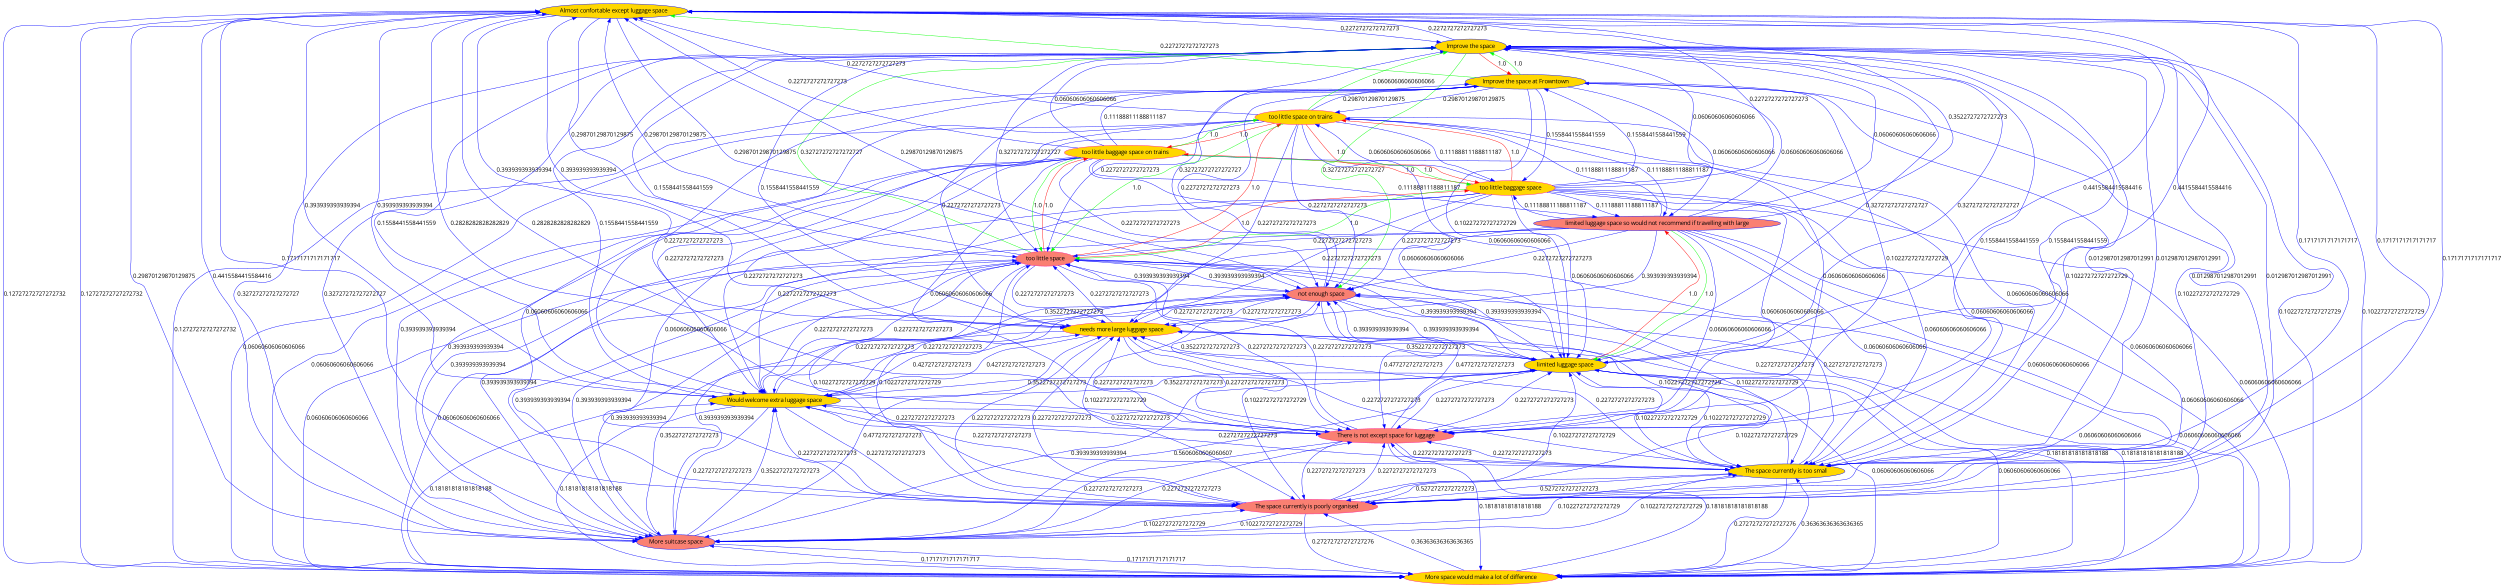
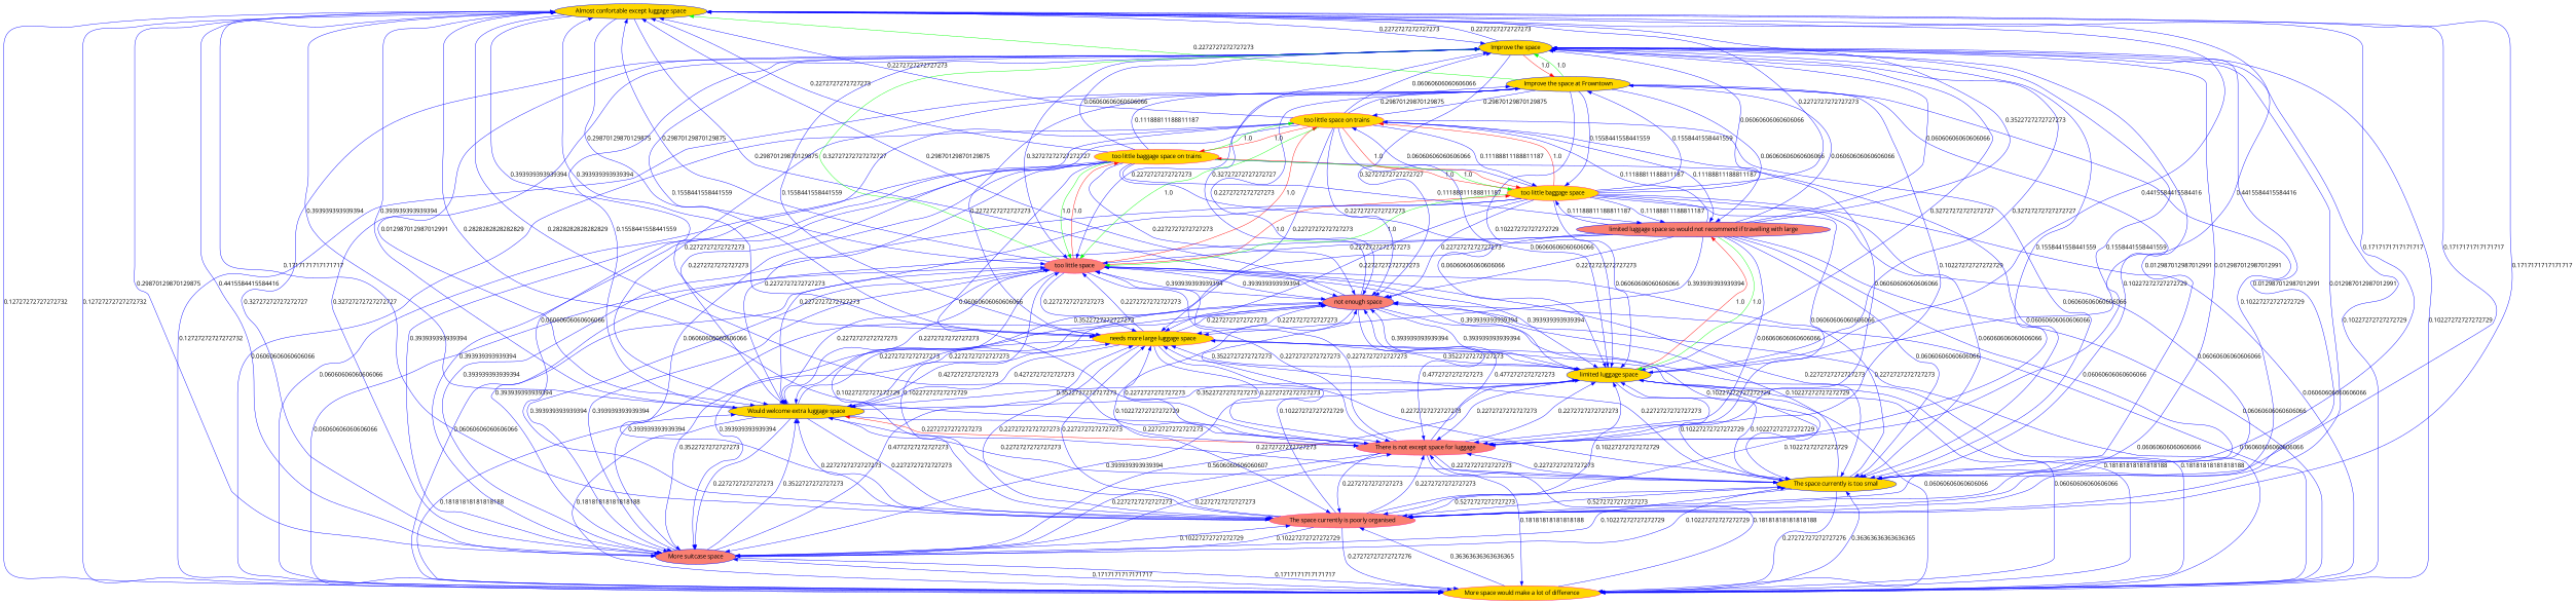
  digraph {
    fontname="Open Sans"
    node [color=blue fillcolor=gold fontname="Open Sans" style=filled]
    edge [color=blue fontname="Open Sans"]
    "Almost confortable except luggage space"
    "Improve the space"
    "More space would make a lot of difference" [color=deeppink]
    "More suitcase space" [fillcolor=salmon]
    "The space currently is poorly organised" [color=deeppink fillcolor=salmon]
    "The space currently is too small"
    n7 [color=deeppink fillcolor=salmon label="There is not except space for luggage"]
    "Would welcome extra luggage space"
    "limited luggage space"
    "needs more large luggage space" [color=deeppink]
    "not enough space" [fillcolor=salmon]
    "too little space" [color=deeppink fillcolor=salmon]
    "Improve the space at Frowntown"
    "limited luggage space so would not recommend if travelling with large" [fillcolor=salmon]
    "too little baggage space" [color=deeppink]
    "too little space on trains" [color=deeppink]
    "too little baggage space on trains" [color=deeppink]
    "Almost confortable except luggage space" -> "Improve the space" [label=0.2272727272727273]
    "Almost confortable except luggage space" -> "More space would make a lot of difference" [label=0.12727272727272732]
    "Almost confortable except luggage space" -> "More suitcase space" [label=0.29870129870129875]
    "Almost confortable except luggage space" -> "The space currently is poorly organised" [label=0.1717171717171717]
    "Almost confortable except luggage space" -> "The space currently is too small" [label=0.1717171717171717]
    "Almost confortable except luggage space" -> n7 [label=0.2828282828282829]
    "Almost confortable except luggage space" -> "Would welcome extra luggage space" [label=0.393939393939394]
    "Almost confortable except luggage space" -> "limited luggage space" [label=0.4415584415584416]
    "Almost confortable except luggage space" -> "needs more large luggage space" [label=0.393939393939394]
    "Almost confortable except luggage space" -> "not enough space" [label=0.29870129870129875]
    "Almost confortable except luggage space" -> "too little space" [label=0.29870129870129875]
    "Improve the space" -> "Almost confortable except luggage space" [label=0.2272727272727273]
    "Improve the space" -> "More space would make a lot of difference" [label=0.10227272727272729]
    "Improve the space" -> "More suitcase space" [label=0.32727272727272727]
    "Improve the space" -> "The space currently is poorly organised" [label=0.012987012987012991]
    "Improve the space" -> "The space currently is too small" [label=0.012987012987012991]
    "Improve the space" -> n7 [label=0.1558441558441559]
-   "Improve the space" -> "Would welcome extra luggage space" [label=0.1558441558441559]
+   "Improve the space" -> "Would welcome extra luggage space" [label=0.012987012987012991]
    "Improve the space" -> "limited luggage space" [label=0.32727272727272727]
    "Improve the space" -> "needs more large luggage space" [label=0.1558441558441559]
-   "Improve the space" -> "not enough space" [color=green label=0.32727272727272727]
+   "Improve the space" -> "not enough space" [label=0.32727272727272727]
    "Improve the space" -> "too little space" [label=0.32727272727272727]
    "Improve the space" -> "Improve the space at Frowntown" [color=red label=1.0]
    "More space would make a lot of difference" -> "Almost confortable except luggage space" [label=0.12727272727272732]
    "More space would make a lot of difference" -> "Improve the space" [label=0.10227272727272729]
    "More space would make a lot of difference" -> "More suitcase space" [label=0.1717171717171717]
    "More space would make a lot of difference" -> "The space currently is poorly organised" [label=0.36363636363636365]
    "More space would make a lot of difference" -> "The space currently is too small" [label=0.36363636363636365]
    "More space would make a lot of difference" -> n7 [label=0.18181818181818188]
    "More space would make a lot of difference" -> "Would welcome extra luggage space" [label=0.18181818181818188]
    "More space would make a lot of difference" -> "limited luggage space" [label=0.06060606060606066]
    "More space would make a lot of difference" -> "needs more large luggage space" [label=0.18181818181818188]
    "More space would make a lot of difference" -> "not enough space" [label=0.06060606060606066]
    "More space would make a lot of difference" -> "too little space" [label=0.06060606060606066]
    "More suitcase space" -> "Almost confortable except luggage space" [label=0.4415584415584416]
    "More suitcase space" -> "Improve the space" [label=0.32727272727272727]
    "More suitcase space" -> "More space would make a lot of difference" [label=0.1717171717171717]
    "More suitcase space" -> "The space currently is poorly organised" [label=0.10227272727272729]
    "More suitcase space" -> "The space currently is too small" [label=0.10227272727272729]
    "More suitcase space" -> n7 [label=0.2272727272727273]
    "More suitcase space" -> "Would welcome extra luggage space" [label=0.3522727272727273]
    "More suitcase space" -> "limited luggage space" [label=0.5606060606060607]
    "More suitcase space" -> "needs more large luggage space" [label=0.4772727272727273]
    "More suitcase space" -> "not enough space" [label=0.393939393939394]
    "More suitcase space" -> "too little space" [label=0.393939393939394]
    "The space currently is poorly organised" -> "Almost confortable except luggage space" [label=0.1717171717171717]
    "The space currently is poorly organised" -> "Improve the space" [label=0.012987012987012991]
    "The space currently is poorly organised" -> "More space would make a lot of difference" [label=0.27272727272727276]
    "The space currently is poorly organised" -> "More suitcase space" [label=0.10227272727272729]
    "The space currently is poorly organised" -> "The space currently is too small" [label=0.5272727272727273]
    "The space currently is poorly organised" -> n7 [label=0.2272727272727273]
    "The space currently is poorly organised" -> "Would welcome extra luggage space" [label=0.2272727272727273]
    "The space currently is poorly organised" -> "limited luggage space" [label=0.10227272727272729]
    "The space currently is poorly organised" -> "needs more large luggage space" [label=0.2272727272727273]
    "The space currently is poorly organised" -> "not enough space" [label=0.10227272727272729]
    "The space currently is poorly organised" -> "too little space" [label=0.10227272727272729]
    "The space currently is too small" -> "Almost confortable except luggage space" [label=0.1717171717171717]
    "The space currently is too small" -> "Improve the space" [label=0.012987012987012991]
    "The space currently is too small" -> "More space would make a lot of difference" [label=0.27272727272727276]
    "The space currently is too small" -> "More suitcase space" [label=0.10227272727272729]
    "The space currently is too small" -> "The space currently is poorly organised" [label=0.5272727272727273]
    "The space currently is too small" -> n7 [label=0.2272727272727273]
    "The space currently is too small" -> "Would welcome extra luggage space" [label=0.2272727272727273]
    "The space currently is too small" -> "limited luggage space" [label=0.10227272727272729]
    "The space currently is too small" -> "needs more large luggage space" [label=0.2272727272727273]
    "The space currently is too small" -> "not enough space" [label=0.10227272727272729]
    "The space currently is too small" -> "too little space" [label=0.2272727272727273]
    n7 -> "Almost confortable except luggage space" [label=0.2828282828282829]
    n7 -> "Improve the space" [label=0.1558441558441559]
    n7 -> "More space would make a lot of difference" [label=0.18181818181818188]
    n7 -> "More suitcase space" [label=0.2272727272727273]
    n7 -> "The space currently is poorly organised" [label=0.2272727272727273]
    n7 -> "The space currently is too small" [label=0.2272727272727273]
-   n7 -> "Would welcome extra luggage space" [label=0.2272727272727273]
+   n7 -> "Would welcome extra luggage space" [color=red label=0.2272727272727273]
    n7 -> "limited luggage space" [label=0.2272727272727273]
    n7 -> "needs more large luggage space" [label=0.2272727272727273]
    n7 -> "not enough space" [label=0.4772727272727273]
    n7 -> "too little space" [label=0.2272727272727273]
    "Would welcome extra luggage space" -> "Almost confortable except luggage space" [label=0.393939393939394]
    "Would welcome extra luggage space" -> "Improve the space" [label=0.1558441558441559]
    "Would welcome extra luggage space" -> "More space would make a lot of difference" [label=0.18181818181818188]
    "Would welcome extra luggage space" -> "More suitcase space" [label=0.2272727272727273]
    "Would welcome extra luggage space" -> "The space currently is poorly organised" [label=0.2272727272727273]
    "Would welcome extra luggage space" -> "The space currently is too small" [label=0.2272727272727273]
    "Would welcome extra luggage space" -> n7 [label=0.2272727272727273]
    "Would welcome extra luggage space" -> "limited luggage space" [label=0.3522727272727273]
    "Would welcome extra luggage space" -> "needs more large luggage space" [label=0.4272727272727273]
    "Would welcome extra luggage space" -> "not enough space" [label=0.2272727272727273]
    "Would welcome extra luggage space" -> "too little space" [label=0.2272727272727273]
    "limited luggage space" -> "Almost confortable except luggage space" [label=0.4415584415584416]
    "limited luggage space" -> "Improve the space" [label=0.32727272727272727]
    "limited luggage space" -> "More space would make a lot of difference" [label=0.06060606060606066]
    "limited luggage space" -> "More suitcase space" [label=0.393939393939394]
    "limited luggage space" -> "The space currently is poorly organised" [label=0.10227272727272729]
    "limited luggage space" -> "The space currently is too small" [label=0.10227272727272729]
    "limited luggage space" -> n7 [label=0.2272727272727273]
    "limited luggage space" -> "Would welcome extra luggage space" [label=0.3522727272727273]
    "limited luggage space" -> "needs more large luggage space" [label=0.3522727272727273]
    "limited luggage space" -> "not enough space" [label=0.393939393939394]
    "limited luggage space" -> "too little space" [label=0.393939393939394]
    "limited luggage space" -> "limited luggage space so would not recommend if travelling with large" [color=red label=1.0]
    "needs more large luggage space" -> "Almost confortable except luggage space" [label=0.393939393939394]
    "needs more large luggage space" -> "Improve the space" [label=0.1558441558441559]
    "needs more large luggage space" -> "More space would make a lot of difference" [label=0.18181818181818188]
    "needs more large luggage space" -> "More suitcase space" [label=0.3522727272727273]
    "needs more large luggage space" -> "The space currently is poorly organised" [label=0.2272727272727273]
    "needs more large luggage space" -> "The space currently is too small" [label=0.2272727272727273]
    "needs more large luggage space" -> n7 [label=0.2272727272727273]
    "needs more large luggage space" -> "Would welcome extra luggage space" [label=0.4272727272727273]
    "needs more large luggage space" -> "limited luggage space" [label=0.3522727272727273]
    "needs more large luggage space" -> "not enough space" [label=0.2272727272727273]
    "needs more large luggage space" -> "too little space" [label=0.2272727272727273]
    "not enough space" -> "Almost confortable except luggage space" [label=0.29870129870129875]
    "not enough space" -> "Improve the space" [label=0.32727272727272727]
    "not enough space" -> "More space would make a lot of difference" [label=0.06060606060606066]
    "not enough space" -> "More suitcase space" [label=0.393939393939394]
    "not enough space" -> "The space currently is poorly organised" [label=0.10227272727272729]
    "not enough space" -> "The space currently is too small" [label=0.10227272727272729]
    "not enough space" -> n7 [label=0.4772727272727273]
    "not enough space" -> "Would welcome extra luggage space" [label=0.2272727272727273]
    "not enough space" -> "limited luggage space" [label=0.393939393939394]
    "not enough space" -> "needs more large luggage space" [label=0.2272727272727273]
    "not enough space" -> "too little space" [label=0.393939393939394]
    "too little space" -> "Almost confortable except luggage space" [label=0.29870129870129875]
    "too little space" -> "Improve the space" [color=green label=0.32727272727272727]
    "too little space" -> "More space would make a lot of difference" [label=0.06060606060606066]
    "too little space" -> "More suitcase space" [label=0.393939393939394]
    "too little space" -> "The space currently is poorly organised" [label=0.10227272727272729]
    "too little space" -> "The space currently is too small" [label=0.2272727272727273]
    "too little space" -> n7 [label=0.2272727272727273]
    "too little space" -> "Would welcome extra luggage space" [label=0.2272727272727273]
    "too little space" -> "limited luggage space" [label=0.393939393939394]
    "too little space" -> "needs more large luggage space" [label=0.2272727272727273]
    "too little space" -> "not enough space" [label=0.393939393939394]
    "too little space" -> "too little baggage space" [color=red label=1.0]
    "too little space" -> "too little space on trains" [color=red label=1.0]
    "too little space" -> "too little baggage space on trains" [color=red label=1.0]
    "Improve the space at Frowntown" -> "Almost confortable except luggage space" [color=green label=0.2272727272727273]
    "Improve the space at Frowntown" -> "Improve the space" [color=green label=1.0]
    "Improve the space at Frowntown" -> "More space would make a lot of difference" [label=0.12727272727272732]
    "Improve the space at Frowntown" -> "The space currently is poorly organised" [label=0.10227272727272729]
    "Improve the space at Frowntown" -> "The space currently is too small" [label=0.10227272727272729]
    "Improve the space at Frowntown" -> n7 [label=0.10227272727272729]
    "Improve the space at Frowntown" -> "Would welcome extra luggage space" [label=0.2272727272727273]
    "Improve the space at Frowntown" -> "limited luggage space" [label=0.10227272727272729]
    "Improve the space at Frowntown" -> "needs more large luggage space" [label=0.2272727272727273]
    "Improve the space at Frowntown" -> "not enough space" [label=0.2272727272727273]
    "Improve the space at Frowntown" -> "too little space" [label=0.2272727272727273]
    "Improve the space at Frowntown" -> "limited luggage space so would not recommend if travelling with large" [label=0.06060606060606066]
    "Improve the space at Frowntown" -> "too little baggage space" [label=0.1558441558441559]
    "Improve the space at Frowntown" -> "too little space on trains" [label=0.29870129870129875]
    "limited luggage space so would not recommend if travelling with large" -> "Almost confortable except luggage space" [label=0.3522727272727273]
    "limited luggage space so would not recommend if travelling with large" -> "Improve the space" [label=0.06060606060606066]
    "limited luggage space so would not recommend if travelling with large" -> "More space would make a lot of difference" [label=0.06060606060606066]
    "limited luggage space so would not recommend if travelling with large" -> "More suitcase space" [label=0.393939393939394]
    "limited luggage space so would not recommend if travelling with large" -> "The space currently is poorly organised" [label=0.06060606060606066]
    "limited luggage space so would not recommend if travelling with large" -> "The space currently is too small" [label=0.06060606060606066]
    "limited luggage space so would not recommend if travelling with large" -> n7 [label=0.06060606060606066]
    "limited luggage space so would not recommend if travelling with large" -> "Would welcome extra luggage space" [label=0.3522727272727273]
    "limited luggage space so would not recommend if travelling with large" -> "limited luggage space" [color=green label=1.0]
    "limited luggage space so would not recommend if travelling with large" -> "needs more large luggage space" [label=0.393939393939394]
    "limited luggage space so would not recommend if travelling with large" -> "not enough space" [label=0.2272727272727273]
    "limited luggage space so would not recommend if travelling with large" -> "too little space" [label=0.2272727272727273]
    "limited luggage space so would not recommend if travelling with large" -> "Improve the space at Frowntown" [label=0.06060606060606066]
    "limited luggage space so would not recommend if travelling with large" -> "too little baggage space" [label=0.11188811188811187]
    "limited luggage space so would not recommend if travelling with large" -> "too little space on trains" [label=0.11188811188811187]
    "too little baggage space" -> "Almost confortable except luggage space" [label=0.2272727272727273]
    "too little baggage space" -> "Improve the space" [label=0.06060606060606066]
    "too little baggage space" -> "More space would make a lot of difference" [label=0.06060606060606066]
    "too little baggage space" -> "More suitcase space" [label=0.393939393939394]
    "too little baggage space" -> "The space currently is poorly organised" [label=0.06060606060606066]
    "too little baggage space" -> "The space currently is too small" [label=0.06060606060606066]
    "too little baggage space" -> n7 [label=0.06060606060606066]
    "too little baggage space" -> "Would welcome extra luggage space" [label=0.2272727272727273]
    "too little baggage space" -> "limited luggage space" [label=0.06060606060606066]
    "too little baggage space" -> "needs more large luggage space" [label=0.2272727272727273]
    "too little baggage space" -> "not enough space" [label=0.2272727272727273]
    "too little baggage space" -> "too little space" [color=green label=1.0]
    "too little baggage space" -> "Improve the space at Frowntown" [label=0.1558441558441559]
    "too little baggage space" -> "limited luggage space so would not recommend if travelling with large" [label=0.11188811188811187]
    "too little baggage space" -> "too little space on trains" [color=red label=1.0]
    "too little baggage space" -> "too little space on trains" [label=0.06060606060606066]
    "too little baggage space" -> "too little baggage space on trains" [color=red label=1.0]
    "too little space on trains" -> "Almost confortable except luggage space" [label=0.2272727272727273]
-   "too little space on trains" -> "Improve the space" [color=green label=0.06060606060606066]
+   "too little space on trains" -> "Improve the space" [label=0.06060606060606066]
    "too little space on trains" -> "More space would make a lot of difference" [label=0.06060606060606066]
    "too little space on trains" -> "More suitcase space" [label=0.393939393939394]
    "too little space on trains" -> "The space currently is poorly organised" [label=0.06060606060606066]
    "too little space on trains" -> "The space currently is too small" [label=0.06060606060606066]
    "too little space on trains" -> n7 [label=0.06060606060606066]
    "too little space on trains" -> "Would welcome extra luggage space" [label=0.2272727272727273]
    "too little space on trains" -> "limited luggage space" [label=0.06060606060606066]
    "too little space on trains" -> "needs more large luggage space" [label=0.2272727272727273]
    "too little space on trains" -> "not enough space" [label=0.2272727272727273]
    "too little space on trains" -> "too little space" [color=green label=1.0]
    "too little space on trains" -> "Improve the space at Frowntown" [label=0.29870129870129875]
    "too little space on trains" -> "limited luggage space so would not recommend if travelling with large" [label=0.11188811188811187]
    "too little space on trains" -> "too little baggage space" [color=red label=1.0]
    "too little space on trains" -> "too little baggage space" [label=0.11188811188811187]
    "too little space on trains" -> "too little baggage space on trains" [color=red label=1.0]
    "too little baggage space on trains" -> "Almost confortable except luggage space" [label=0.2272727272727273]
    "too little baggage space on trains" -> "Improve the space" [label=0.06060606060606066]
    "too little baggage space on trains" -> "More space would make a lot of difference" [label=0.06060606060606066]
    "too little baggage space on trains" -> "More suitcase space" [label=0.393939393939394]
    "too little baggage space on trains" -> "The space currently is poorly organised" [label=0.06060606060606066]
    "too little baggage space on trains" -> "The space currently is too small" [label=0.06060606060606066]
    "too little baggage space on trains" -> n7 [label=0.06060606060606066]
    "too little baggage space on trains" -> "Would welcome extra luggage space" [label=0.2272727272727273]
    "too little baggage space on trains" -> "limited luggage space" [label=0.06060606060606066]
    "too little baggage space on trains" -> "not enough space" [label=0.2272727272727273]
    "too little baggage space on trains" -> "too little space" [color=green label=1.0]
    "too little baggage space on trains" -> "Improve the space at Frowntown" [label=0.11188811188811187]
    "too little baggage space on trains" -> "limited luggage space so would not recommend if travelling with large" [label=0.11188811188811187]
    "too little baggage space on trains" -> "too little baggage space" [color=green label=1.0]
    "too little baggage space on trains" -> "too little space on trains" [color=green label=1.0]
  }
